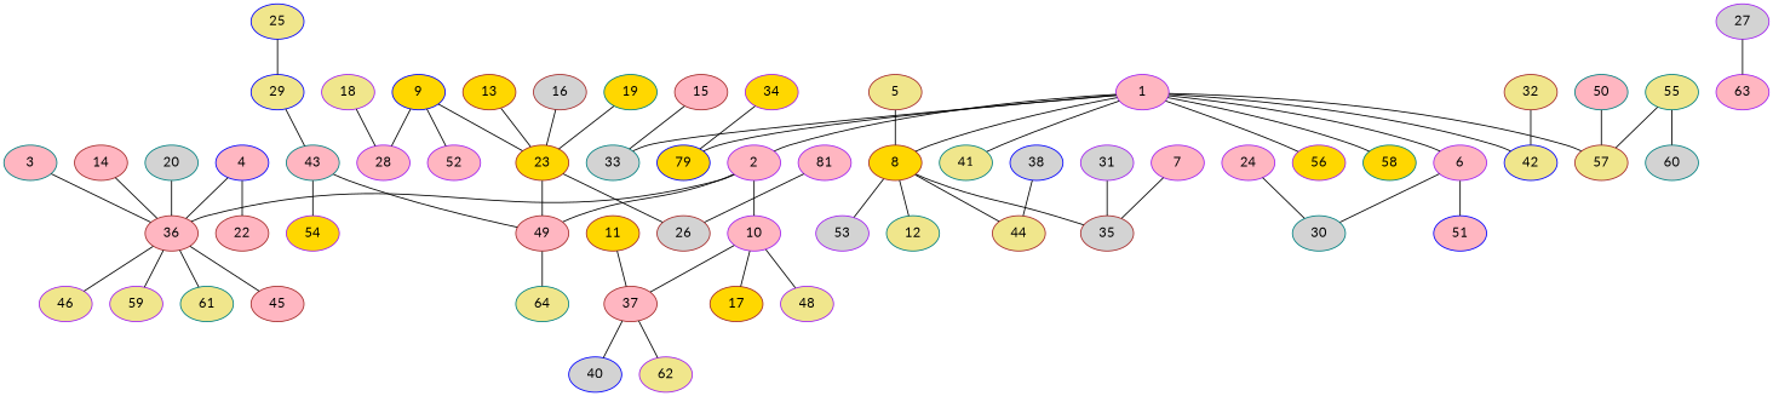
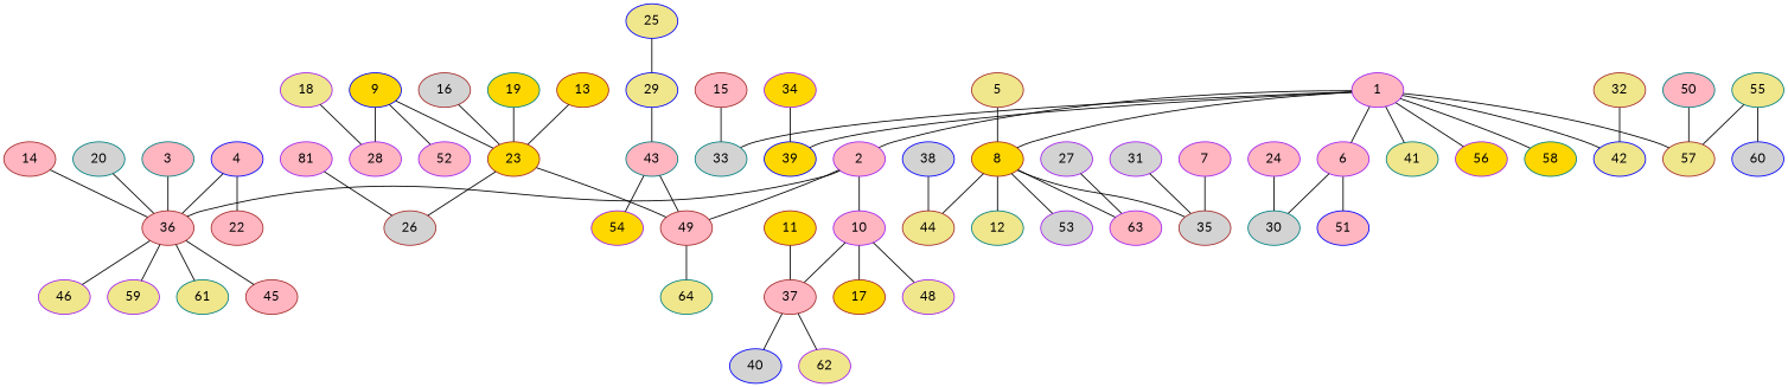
  graph {
    fontname=Lato
    node [color=purple fillcolor=lightpink fontname=Lato style=filled]
    edge [fontname=Lato weight=1.0]
    1
    2
    6
    8 [color=brown fillcolor=gold]
    33 [color=teal fillcolor=lightgrey]
-   39 [color=blue fillcolor=gold label=79]
+   39 [color=blue fillcolor=gold]
    41 [color=teal fillcolor=khaki]
    42 [color=blue fillcolor=khaki]
    56 [fillcolor=gold]
    57 [color=brown fillcolor=khaki]
    58 [color=teal fillcolor=gold]
    10
    36 [color=brown]
    49 [color=brown]
    30 [color=teal fillcolor=lightgrey]
    51 [color=blue]
    35 [color=brown fillcolor=lightgrey]
    12 [color=teal fillcolor=khaki]
    44 [color=brown fillcolor=khaki]
    53 [fillcolor=lightgrey]
    63
    17 [color=brown fillcolor=gold]
    37 [color=brown]
    48 [fillcolor=khaki]
    45 [color=brown]
    46 [fillcolor=khaki]
    59 [fillcolor=khaki]
    61 [color=teal fillcolor=khaki]
    64 [color=teal fillcolor=khaki]
    3 [color=teal]
    4 [color=blue]
    22 [color=brown]
    5 [color=brown fillcolor=khaki]
    7
    9 [color=blue fillcolor=gold]
    23 [color=brown fillcolor=gold]
    28
    52
    26 [color=brown fillcolor=lightgrey]
    40 [color=blue fillcolor=lightgrey]
    62 [fillcolor=khaki]
    11 [color=brown fillcolor=gold]
    13 [color=brown fillcolor=gold]
    14 [color=brown]
    15 [color=brown]
    16 [color=brown fillcolor=lightgrey]
    18 [fillcolor=khaki]
    19 [color=teal fillcolor=gold]
    20 [color=teal fillcolor=lightgrey]
    n50 [label=81]
    24
    25 [color=blue fillcolor=khaki]
    29 [color=blue fillcolor=khaki]
    43 [color=teal]
    27 [fillcolor=lightgrey]
    54 [fillcolor=gold]
    31 [fillcolor=lightgrey]
    32 [color=brown fillcolor=khaki]
    34 [fillcolor=gold]
    38 [color=blue fillcolor=lightgrey]
    50 [color=teal]
    55 [color=teal fillcolor=khaki]
-   60 [color=teal fillcolor=lightgrey]
+   60 [color=blue fillcolor=lightgrey]
    1 -- 2
    1 -- 6
    1 -- 8
    1 -- 33
    1 -- 39
    1 -- 41
    1 -- 42
    1 -- 56
    1 -- 57
    1 -- 58
    2 -- 10
    2 -- 36
    2 -- 49
    6 -- 30
    6 -- 51
    8 -- 35
    8 -- 12
    8 -- 44
    8 -- 53
+   8 -- 63
    10 -- 17
    10 -- 37
    10 -- 48
    36 -- 45
    36 -- 46
    36 -- 59
    36 -- 61
    49 -- 64
    37 -- 40
    37 -- 62
    3 -- 36
    4 -- 36
    4 -- 22
    5 -- 8
    7 -- 35
    9 -- 23
    9 -- 28
    9 -- 52
    23 -- 49
    23 -- 26
    11 -- 37
    13 -- 23
    14 -- 36
    15 -- 33
    16 -- 23
    18 -- 28
    19 -- 23
    20 -- 36
    n50 -- 26
    24 -- 30
    25 -- 29
    29 -- 43
    43 -- 49
    43 -- 54
    27 -- 63
    31 -- 35
    32 -- 42
    34 -- 39
    38 -- 44
    50 -- 57
    55 -- 57
    55 -- 60
  }
